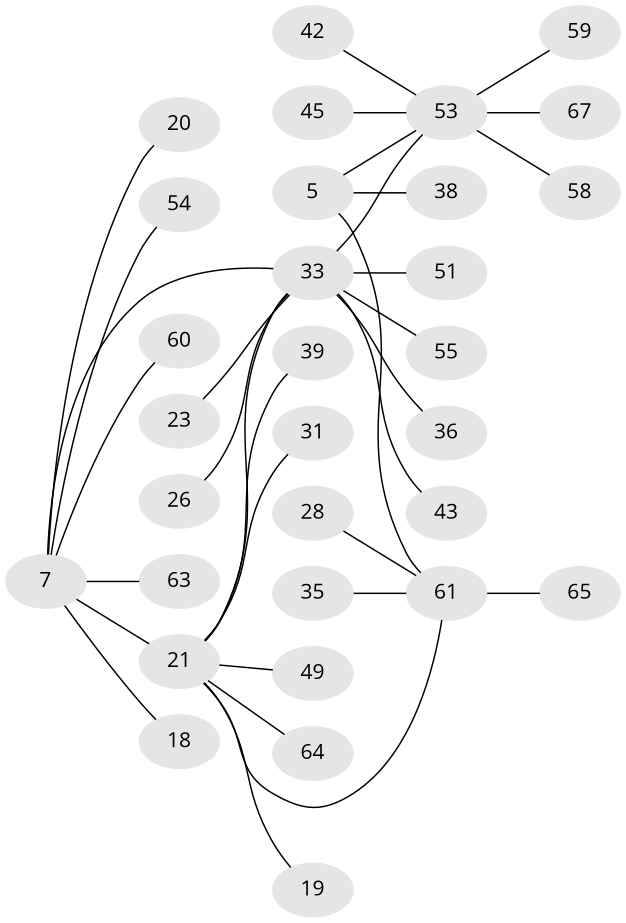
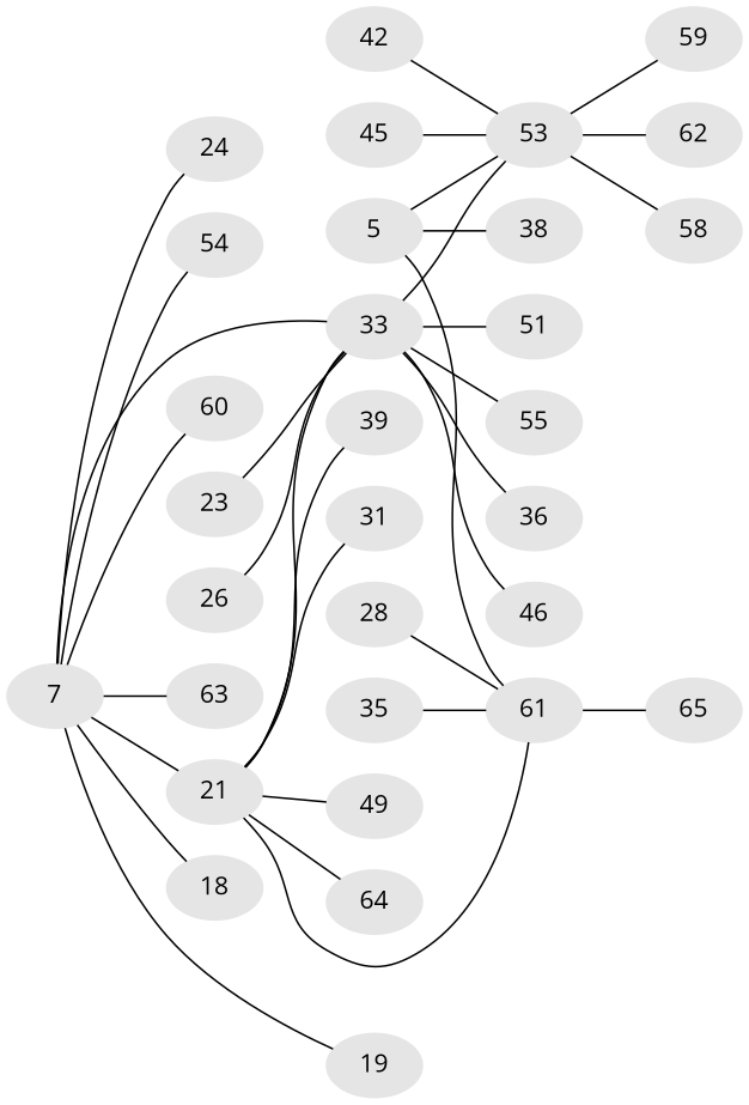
  graph {
    fontname="Open Sans"
    rankdir=LR
    node [color=gray90 fontname="Open Sans" style=filled]
    edge [fontname="Open Sans"]
    5 [super="+3"]
    38 [super="+14"]
    53 [super="+1"]
    61 [super="+15+43+50"]
    58
    59
-   62 [super="+57" label=67]
+   62 [super="+57"]
    65
    n9 [label=7]
    18
    19
    21 [super="+7"]
-   24 [label=20]
+   24
    33 [super="+32+4+16+17+20+29"]
    54
    60
    63 [super="+56"]
    39
    n19 [label=31 super="+37"]
    49
    64 [super="+40"]
    36 [super="+30"]
-   46 [super="+25" label=43]
+   46 [super="+25"]
    51
    55 [super="+31"]
    23
    26
    28
    35
    42
    45
    5 -- 38
    5 -- 53 [weight=2]
    5 -- 61 [weight=2]
    53 -- 58
    53 -- 59
    53 -- 62
    61 -- 65
    n9 -- 18
-   21 -- 19
+   n9 -- 19
    n9 -- 21 [weight=2]
    n9 -- 24
    n9 -- 33
    n9 -- 54
    n9 -- 60
    n9 -- 63
    21 -- 61
    21 -- 33
    21 -- 39
    21 -- n19
    21 -- 49
    21 -- 64
    33 -- 53 [weight=2]
    33 -- 36
    33 -- 46
    33 -- 51
    33 -- 55
    23 -- 33
    26 -- 33
    28 -- 61
    35 -- 61
    42 -- 53
    45 -- 53
  }
